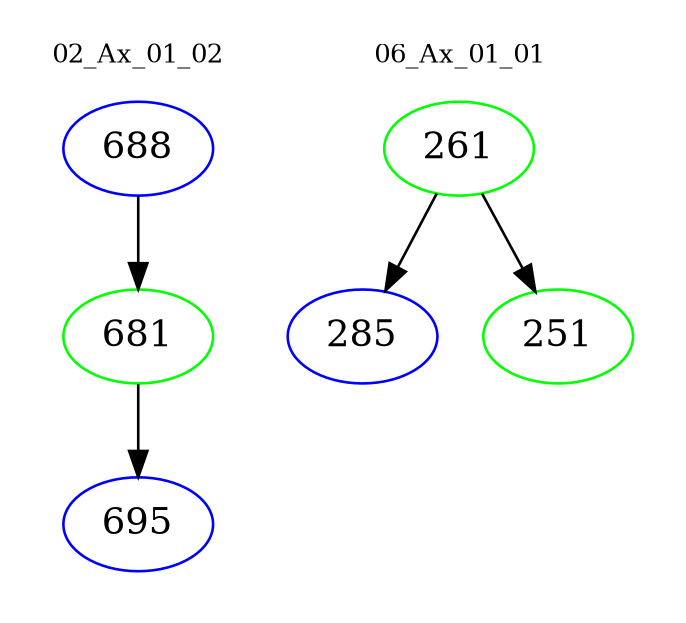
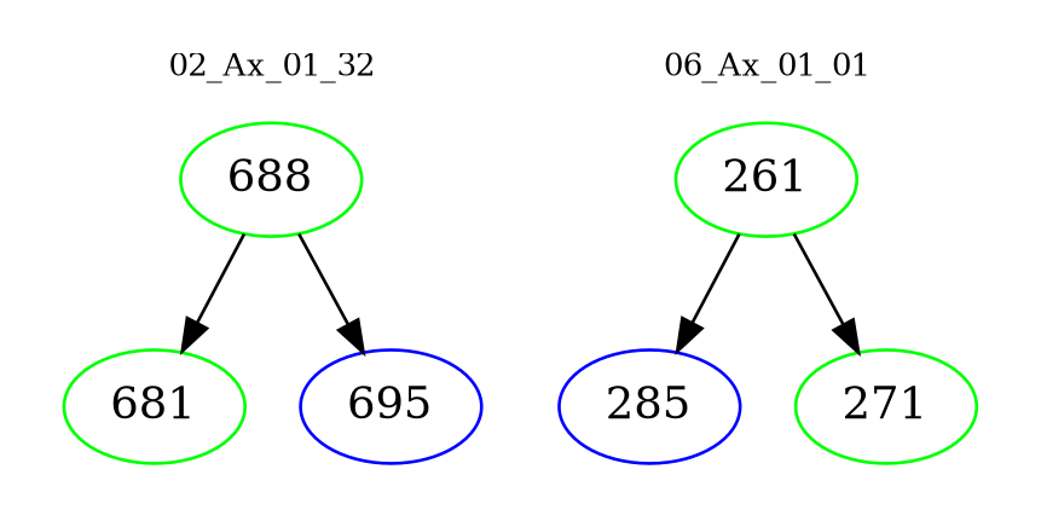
  digraph {
    node [color=blue]
    edge [color=black]
-   n1 [label=688]
+   n1 [color=green label=688]
    n2 [color=green label=681]
    n3 [label=695]
    n4 [color=green label=261]
    n5 [label=285]
-   n6 [color=green label=251]
+   n6 [color=green label=271]
    subgraph cluster_1 {
      color=white
      fontsize=10
-     label="02_Ax_01_02"
+     label="02_Ax_01_32"
      n1
      n2
      n3
    }
    subgraph cluster_2 {
      color=white
      fontsize=10
      label="06_Ax_01_01"
      n4
      n5
      n6
    }
    n1 -> n2
-   n2 -> n3
+   n1 -> n3
    n4 -> n5
    n4 -> n6
  }
